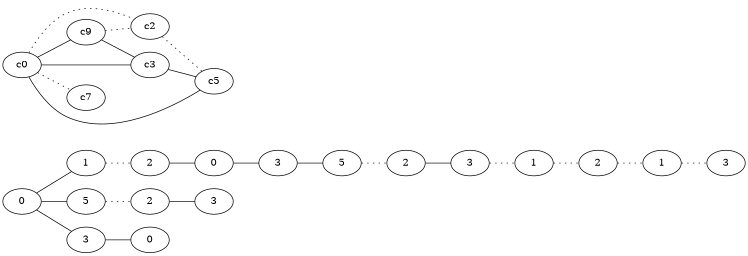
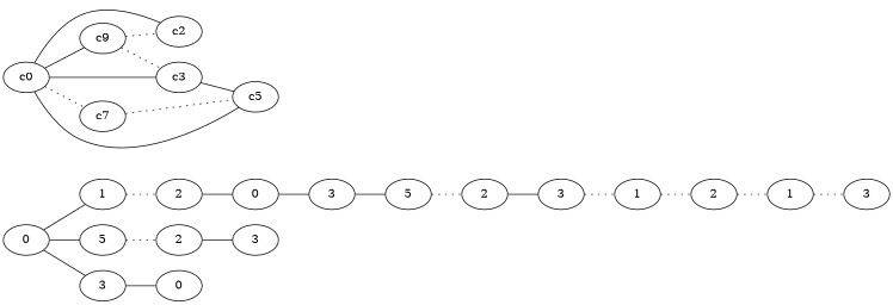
  graph {
    rankdir=LR
    n1 [label=0]
    n2 [label=1]
    n3 [label=5]
    n4 [label=3]
    n5 [label=2]
    n6 [label=2]
    n7 [label=0]
    n8 [label=0]
    n9 [label=3]
    n10 [label=5]
    n11 [label=2]
    n12 [label=3]
    n13 [label=1]
    n14 [label=2]
    n15 [label=1]
    n16 [label=3]
    n17 [label=3]
    n18 [label=c9]
    c0
    c2
    c3
    n22 [label=c7]
    c5
    n1 -- n2
    n1 -- n3
    n1 -- n4
    n2 -- n5 [style=dotted]
    n3 -- n6 [style=dotted]
    n4 -- n7
    n5 -- n8
    n6 -- n17
    n8 -- n9
    n9 -- n10
    n10 -- n11 [style=dotted]
    n11 -- n12
    n12 -- n13 [style=dotted]
    n13 -- n14 [style=dotted]
    n14 -- n15 [style=dotted]
    n15 -- n16 [style=dotted]
    n18 -- c2 [style=dotted]
-   n18 -- c3 [style=solid]
+   n18 -- c3 [style=dotted]
    c0 -- n18
-   c0 -- c2 [style=dotted]
+   c0 -- c2
    c0 -- c3
    c0 -- n22 [style=dotted]
    c0 -- c5
-   c2 -- c5 [style=dotted]
+   n22 -- c5 [style=dotted]
    c3 -- c5
  }
